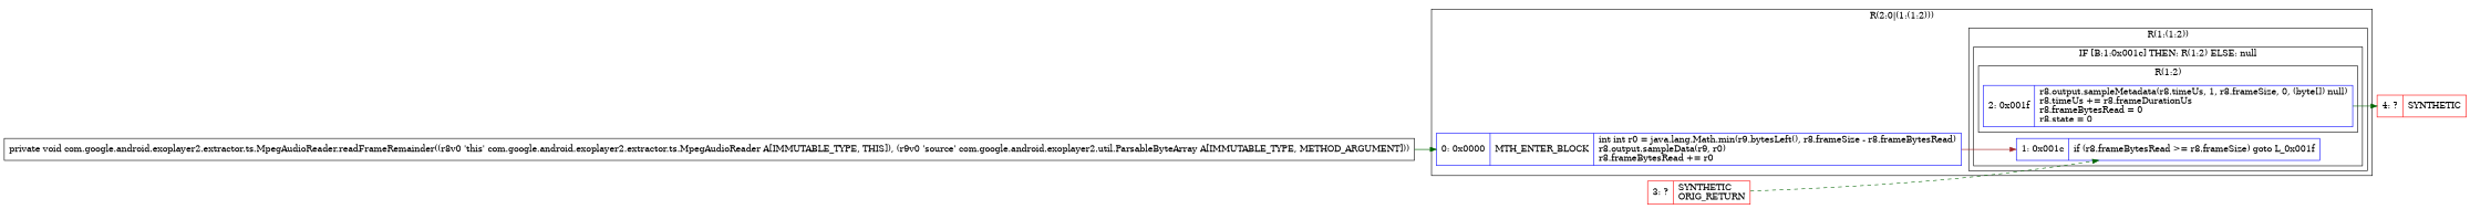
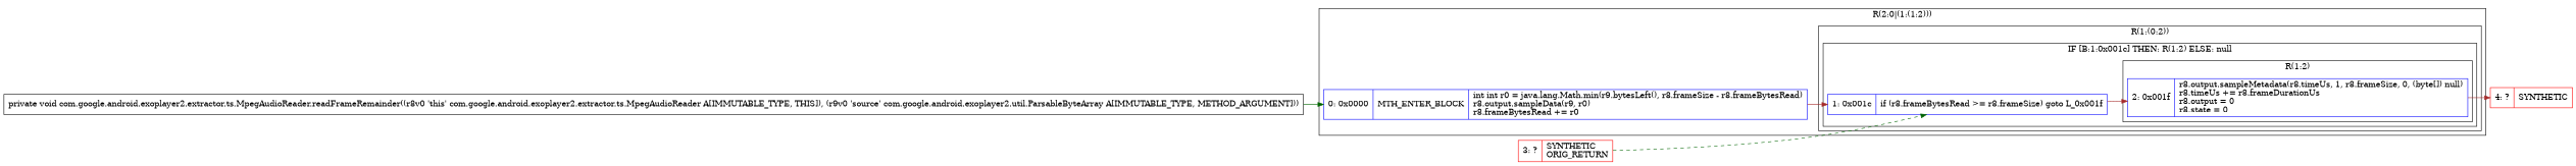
  digraph {
    rankdir=LR
    node [color=blue shape=record]
    edge [color=brown]
-   n1 [label="{2\:\ 0x001f|r8.output.sampleMetadata(r8.timeUs, 1, r8.frameSize, 0, (byte[]) null)\lr8.timeUs += r8.frameDurationUs\lr8.frameBytesRead = 0\lr8.state = 0\l}"]
+   n1 [label="{2\:\ 0x001f|r8.output.sampleMetadata(r8.timeUs, 1, r8.frameSize, 0, (byte[]) null)\lr8.timeUs += r8.frameDurationUs\lr8.output = 0\lr8.state = 0\l}"]
    n2 [label="{1\:\ 0x001c|if (r8.frameBytesRead \>= r8.frameSize) goto L_0x001f\l}"]
    n3 [label="{0\:\ 0x0000|MTH_ENTER_BLOCK\l|int int r0 = java.lang.Math.min(r9.bytesLeft(), r8.frameSize \- r8.frameBytesRead)\lr8.output.sampleData(r9, r0)\lr8.frameBytesRead += r0\l}"]
    n4 [color=red label="{4\:\ ?|SYNTHETIC\l}"]
    n5 [color=red label="{3\:\ ?|SYNTHETIC\lORIG_RETURN\l}"]
    n6 [label="{private void com.google.android.exoplayer2.extractor.ts.MpegAudioReader.readFrameRemainder((r8v0 'this' com.google.android.exoplayer2.extractor.ts.MpegAudioReader A[IMMUTABLE_TYPE, THIS]), (r9v0 'source' com.google.android.exoplayer2.util.ParsableByteArray A[IMMUTABLE_TYPE, METHOD_ARGUMENT])) }" color=""]
    subgraph cluster_1 {
      label="R(2:0|(1:(1:2)))"
      n3
      subgraph cluster_2 {
-       label="R(1:(1:2))"
+       label="R(1:(0:2))"
        subgraph cluster_3 {
          label="IF [B:1:0x001c] THEN: R(1:2) ELSE: null"
          n2
          subgraph cluster_4 {
            label="R(1:2)"
            n1
          }
        }
      }
    }
-   n1 -> n4 [color=darkgreen]
+   n1 -> n4
+   n2 -> n1
    n3 -> n2
    n5 -> n2 [color=darkgreen style=dashed]
    n6 -> n3 [color=darkgreen]
  }
